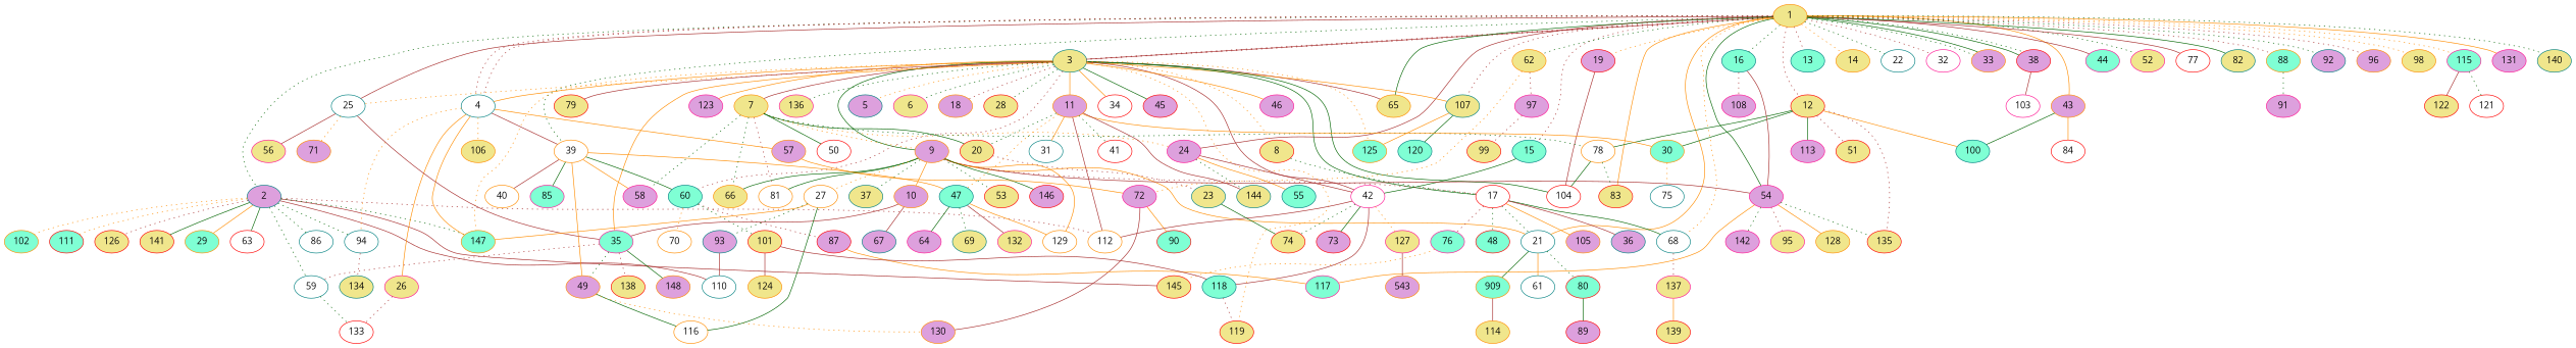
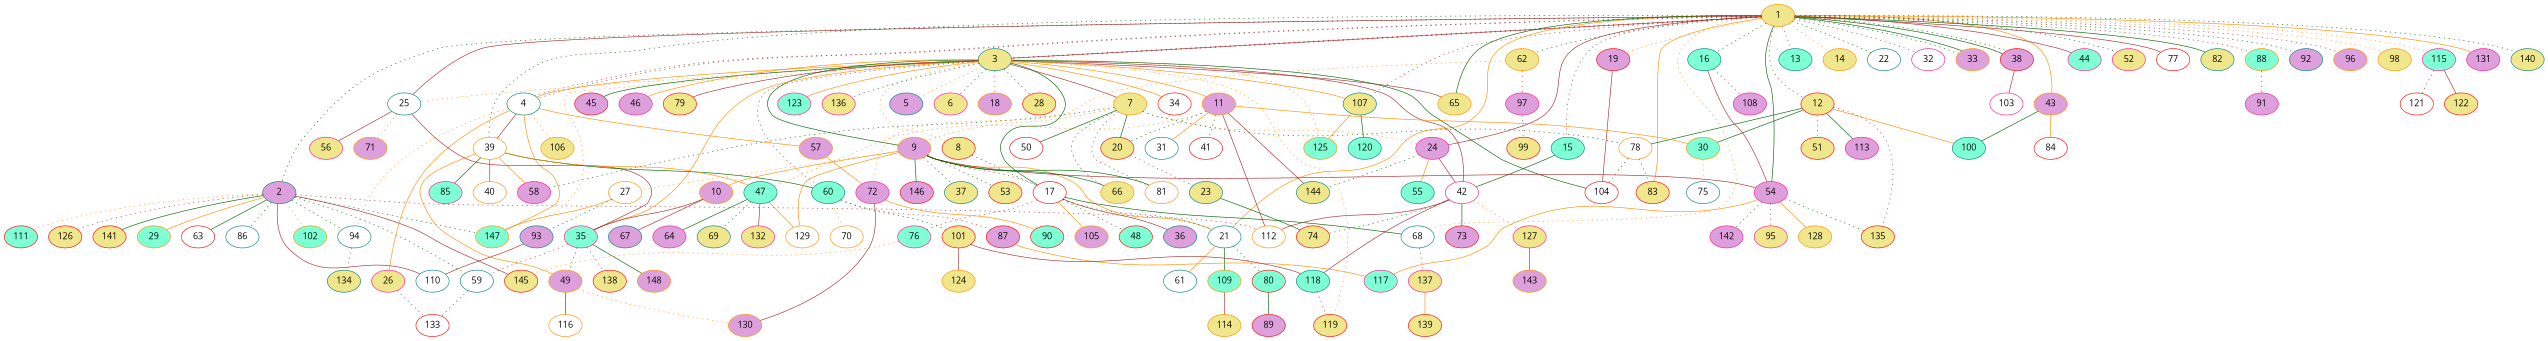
  graph {
    fontname="Open Sans"
    node [color=darkorange fillcolor=khaki fontname="Open Sans" style=filled]
    edge [color=darkgreen fontname="Open Sans" style=solid]
    2 [color=teal fillcolor=plum]
    1
    3 [color=teal]
    4 [color=teal fillcolor=white]
    12 [color=red]
    13 [color=teal fillcolor=aquamarine]
    14
    15 [color=teal fillcolor=aquamarine]
    16 [color=teal fillcolor=aquamarine]
    19 [color=red fillcolor=plum]
    21 [color=teal fillcolor=white]
    22 [color=teal fillcolor=white]
    24 [color=deeppink fillcolor=plum]
    25 [color=teal fillcolor=white]
    32 [color=deeppink fillcolor=white]
    33 [fillcolor=plum]
    38 [color=red fillcolor=plum]
    39 [fillcolor=white]
    43 [fillcolor=plum]
    44 [color=deeppink fillcolor=aquamarine]
    52 [color=deeppink]
    54 [color=deeppink fillcolor=plum]
    62
    65
    68 [color=teal fillcolor=white]
    77 [color=red fillcolor=white]
    82 [color=teal]
    83 [color=red]
    88 [fillcolor=aquamarine]
    92 [color=teal fillcolor=plum]
    96 [fillcolor=plum]
    98
    107 [color=teal]
    115 [color=deeppink fillcolor=aquamarine]
    131 [color=deeppink fillcolor=plum]
    140 [color=teal]
    29 [fillcolor=aquamarine]
    59 [color=teal fillcolor=white]
    63 [color=red fillcolor=white]
    86 [color=teal fillcolor=white]
    94 [color=teal fillcolor=white]
    102 [fillcolor=aquamarine]
    110 [color=teal fillcolor=white]
    111 [color=red fillcolor=aquamarine]
    112 [fillcolor=white]
    126 [color=red]
    141 [color=red]
    145 [color=red]
    147 [fillcolor=aquamarine]
    5 [color=teal fillcolor=plum]
    6 [color=deeppink]
    7
    8 [color=red]
    9 [fillcolor=plum]
    11 [fillcolor=plum]
    17 [color=red fillcolor=white]
    18 [fillcolor=plum]
    28 [color=red]
    34 [color=red fillcolor=white]
    35 [color=deeppink fillcolor=aquamarine]
    42 [color=deeppink fillcolor=white]
    45 [color=red fillcolor=plum]
    46 [color=deeppink fillcolor=plum]
    60 [color=teal fillcolor=aquamarine]
    79 [color=red]
    104 [color=red fillcolor=white]
    119 [color=red]
-   123 [color=deeppink fillcolor=plum]
+   123 [color=deeppink fillcolor=aquamarine]
    125 [fillcolor=aquamarine]
    136 [color=deeppink]
    26 [color=deeppink]
    57 [fillcolor=plum]
    106
    78 [fillcolor=white]
    30 [fillcolor=aquamarine]
    51 [color=red]
    100 [color=teal fillcolor=aquamarine]
    113 [color=deeppink fillcolor=plum]
    135 [color=red]
    108 [color=deeppink fillcolor=plum]
    61 [color=teal fillcolor=white]
    80 [color=red fillcolor=aquamarine]
-   109 [fillcolor=aquamarine label=909]
+   109 [fillcolor=aquamarine]
    144 [color=teal]
    55 [color=teal fillcolor=aquamarine]
    56 [color=deeppink]
    71 [fillcolor=plum]
    103 [color=deeppink fillcolor=white]
    58 [color=deeppink fillcolor=plum]
    47 [color=teal fillcolor=aquamarine]
    49 [fillcolor=plum]
    40 [fillcolor=white]
    85 [color=deeppink fillcolor=aquamarine]
    84 [color=red fillcolor=white]
    95 [color=deeppink]
    117 [color=deeppink fillcolor=aquamarine]
    128
    142 [color=deeppink fillcolor=plum]
    72 [color=deeppink fillcolor=plum]
    97 [color=deeppink fillcolor=plum]
    137 [color=deeppink]
    91 [color=deeppink fillcolor=plum]
    120 [color=teal fillcolor=aquamarine]
    121 [color=red fillcolor=white]
    122 [color=red]
    133 [color=red fillcolor=white]
    134 [color=teal]
    20 [color=red]
    50 [color=red fillcolor=white]
    66
    81 [fillcolor=white]
    10 [fillcolor=plum]
    27 [fillcolor=white]
    37 [color=teal]
    53 [color=red]
    129 [fillcolor=white]
    146 [color=red fillcolor=plum]
    31 [color=teal fillcolor=white]
    41 [color=red fillcolor=white]
    36 [color=teal fillcolor=plum]
    48 [color=red fillcolor=aquamarine]
    76 [color=deeppink fillcolor=aquamarine]
    105 [fillcolor=plum]
    138 [color=red]
    148 [fillcolor=plum]
    74 [color=red]
    73 [color=red fillcolor=plum]
    118 [color=teal fillcolor=aquamarine]
    127 [color=deeppink]
    70 [fillcolor=white]
    87 [color=red fillcolor=plum]
    101 [color=red]
    23 [color=teal]
    67 [color=teal fillcolor=plum]
    93 [color=teal fillcolor=plum]
    116 [fillcolor=white]
    75 [color=teal fillcolor=white]
    64 [color=deeppink fillcolor=plum]
    69 [color=teal]
    132 [color=deeppink]
    89 [color=red fillcolor=plum]
    114
    130 [fillcolor=plum]
-   143 [fillcolor=plum label=543]
+   143 [fillcolor=plum]
    90 [color=red fillcolor=aquamarine]
    124
    99 [color=red]
    139 [color=red]
    2 -- 29 [color=darkorange]
    2 -- 59 [style=dotted]
    2 -- 63
    2 -- 86 [style=dotted]
    2 -- 94 [style=dotted]
    2 -- 102 [color=darkorange style=dotted]
    2 -- 110 [color=brown]
    2 -- 111 [color=darkorange style=dotted]
    2 -- 112 [color=brown style=dotted]
    2 -- 126 [color=brown style=dotted]
    2 -- 141
    2 -- 145 [color=brown]
    2 -- 147 [style=dotted]
    1 -- 2 [style=dotted]
    1 -- 3 [color=brown style=dotted]
    1 -- 3 [color=brown]
    1 -- 3 [color=brown style=dotted]
    1 -- 4 [color=brown style=dotted]
    1 -- 4 [color=brown style=dotted]
    1 -- 12 [color=brown style=dotted]
    1 -- 13 [color=brown style=dotted]
    1 -- 14 [color=darkorange style=dotted]
    1 -- 15 [color=brown style=dotted]
    1 -- 16 [style=dotted]
    1 -- 19 [color=darkorange style=dotted]
    1 -- 21 [color=darkorange]
    1 -- 22 [style=dotted]
    1 -- 24 [color=brown]
    1 -- 25 [color=brown]
    1 -- 32 [color=brown style=dotted]
    1 -- 33 [style=dotted]
    1 -- 33
    1 -- 38
    1 -- 38 [style=dotted]
    1 -- 39 [style=dotted]
    1 -- 43 [color=darkorange]
    1 -- 44 [color=brown]
    1 -- 52 [style=dotted]
    1 -- 54
    1 -- 62 [style=dotted]
    1 -- 65
    1 -- 68 [color=darkorange style=dotted]
    1 -- 77 [color=brown]
    1 -- 82
    1 -- 83 [color=darkorange]
    1 -- 88 [color=brown style=dotted]
    1 -- 92 [style=dotted]
    1 -- 96 [color=brown style=dotted]
    1 -- 98 [color=darkorange style=dotted]
    1 -- 107 [color=brown style=dotted]
    1 -- 115 [color=darkorange style=dotted]
    1 -- 131 [color=darkorange]
    1 -- 140 [style=dotted]
    3 -- 4 [color=darkorange]
    3 -- 25 [color=darkorange style=dotted]
    3 -- 65 [color=brown]
    3 -- 107 [color=darkorange]
    3 -- 147 [color=darkorange style=dotted]
    3 -- 5 [color=darkorange style=dotted]
    3 -- 6 [style=dotted]
    3 -- 7 [color=brown]
    3 -- 8 [color=darkorange style=dotted]
    3 -- 9
    3 -- 11 [color=darkorange]
    3 -- 17
    3 -- 18 [color=brown style=dotted]
    3 -- 28 [style=dotted]
    3 -- 34 [color=darkorange]
    3 -- 35 [color=darkorange]
    3 -- 42 [color=brown]
    3 -- 45
    3 -- 46 [color=darkorange]
    3 -- 60 [color=brown style=dotted]
    3 -- 79 [color=brown]
    3 -- 104
    3 -- 119 [color=darkorange style=dotted]
    3 -- 123 [color=darkorange]
    3 -- 125 [color=darkorange style=dotted]
    3 -- 136 [style=dotted]
    4 -- 39 [color=brown]
    4 -- 94 [color=darkorange style=dotted]
    4 -- 147 [color=darkorange]
    4 -- 26 [color=darkorange]
    4 -- 57 [color=darkorange]
    4 -- 106 [color=darkorange style=dotted]
    12 -- 78
    12 -- 30
    12 -- 51 [color=brown style=dotted]
    12 -- 100 [color=darkorange]
    12 -- 113
    12 -- 135 [color=brown style=dotted]
    15 -- 42
    16 -- 54 [color=brown]
    16 -- 108 [color=brown style=dotted]
    19 -- 104 [color=brown]
    21 -- 61 [color=darkorange]
    21 -- 80 [style=dotted]
    21 -- 109
    24 -- 42 [color=brown]
    24 -- 144 [style=dotted]
    24 -- 55 [color=darkorange]
    25 -- 35 [color=brown]
    25 -- 56 [color=brown]
    25 -- 71 [color=darkorange style=dotted]
    38 -- 103 [color=brown]
    39 -- 60
    39 -- 58 [color=darkorange]
    39 -- 47 [color=darkorange]
    39 -- 49 [color=darkorange]
    39 -- 40 [color=brown]
    39 -- 85
    43 -- 100
    43 -- 84 [color=darkorange]
    54 -- 135 [style=dotted]
    54 -- 95 [color=brown style=dotted]
    54 -- 117 [color=darkorange]
    54 -- 128 [color=darkorange]
    54 -- 142 [style=dotted]
    62 -- 72 [color=darkorange style=dotted]
    62 -- 97 [color=brown style=dotted]
    68 -- 137 [color=brown style=dotted]
    88 -- 91 [style=dotted]
    107 -- 125 [color=darkorange]
    107 -- 120
    115 -- 121 [style=dotted]
    115 -- 122 [color=brown]
    59 -- 133 [style=dotted]
    94 -- 134 [color=brown style=dotted]
    7 -- 24 [color=darkorange style=dotted]
    7 -- 9 [color=darkorange style=dotted]
    7 -- 78 [style=dotted]
    7 -- 58 [style=dotted]
    7 -- 20
    7 -- 50
    7 -- 66 [style=dotted]
    7 -- 81 [color=brown style=dotted]
    8 -- 17 [style=dotted]
    9 -- 21 [color=darkorange]
    9 -- 54 [color=brown]
    9 -- 17 [color=brown style=dotted]
    9 -- 66
    9 -- 81
    9 -- 10 [color=darkorange]
    9 -- 27 [color=darkorange style=dotted]
    9 -- 37 [style=dotted]
    9 -- 53 [style=dotted]
    9 -- 129 [color=darkorange]
    9 -- 146
    11 -- 112 [color=brown]
    11 -- 30 [color=darkorange]
    11 -- 144 [color=brown]
    11 -- 47 [color=darkorange style=dotted]
    11 -- 20 [style=dotted]
    11 -- 31 [color=darkorange]
    11 -- 41 [style=dotted]
    17 -- 21 [style=dotted]
    17 -- 68
    17 -- 36 [color=brown]
    17 -- 48 [style=dotted]
    17 -- 76 [color=brown style=dotted]
    17 -- 105 [color=darkorange]
    35 -- 59 [color=brown style=dotted]
    35 -- 49 [style=dotted]
    35 -- 138 [color=brown style=dotted]
    35 -- 148
    42 -- 112 [color=brown]
    42 -- 74 [style=dotted]
    42 -- 73
    42 -- 118 [color=brown]
    42 -- 127 [color=darkorange style=dotted]
    60 -- 70 [color=darkorange style=dotted]
    60 -- 87 [color=brown style=dotted]
    60 -- 101 [style=dotted]
    26 -- 133 [color=brown style=dotted]
    57 -- 72 [color=darkorange]
    78 -- 83 [style=dotted]
-   78 -- 104
+   78 -- 104 [style=dotted]
    30 -- 75 [color=darkorange style=dotted]
    80 -- 89
    109 -- 114 [color=brown]
    47 -- 129 [color=darkorange]
    47 -- 64
    47 -- 69 [style=dotted]
    47 -- 132 [color=brown]
    49 -- 116
    49 -- 130 [color=darkorange style=dotted]
    72 -- 130 [color=brown]
    72 -- 90 [color=darkorange]
    97 -- 99 [color=brown style=dotted]
    137 -- 139 [color=darkorange]
    20 -- 23 [color=brown style=dotted]
    10 -- 35 [color=brown]
    10 -- 67 [color=brown]
    27 -- 147 [color=darkorange]
    27 -- 93 [style=dotted]
-   27 -- 116
    76 -- 145 [color=darkorange style=dotted]
    118 -- 119 [color=brown style=dotted]
    127 -- 143 [color=brown]
    87 -- 117 [color=darkorange]
    101 -- 118 [color=brown]
    101 -- 124 [color=brown]
    23 -- 74
    93 -- 110 [color=brown]
  }
